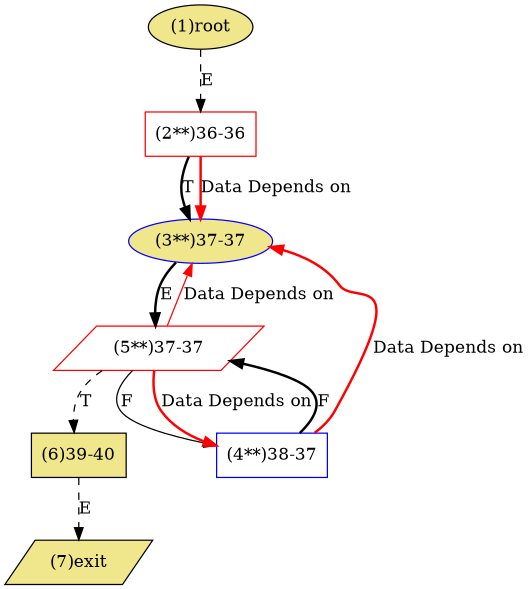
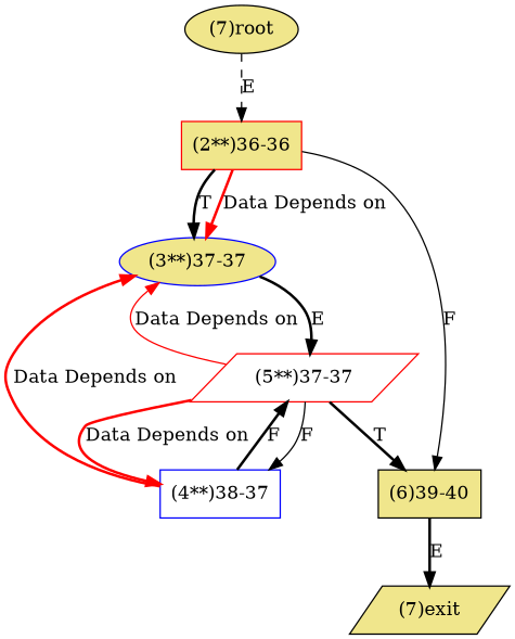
  digraph {
    node [fillcolor=khaki shape=box style=filled]
    edge [style=bold]
-   n1 [label="(1)root" shape=ellipse]
-   n2 [color=red fillcolor=white label="(2**)36-36"]
+   n1 [label="(7)root" shape=ellipse]
+   n2 [color=red label="(2**)36-36"]
    n3 [color=blue label="(3**)37-37" shape=ellipse]
    n4 [label="(6)39-40"]
    n5 [color=red fillcolor=white label="(5**)37-37" shape=parallelogram]
    n6 [label="(7)exit" shape=parallelogram]
    n7 [color=blue fillcolor=white label="(4**)38-37"]
    n1 -> n2 [label=E style=dashed]
    n2 -> n3 [label=T]
    n2 -> n3 [color=red label="Data Depends on"]
+   n2 -> n4 [label=F style=solid]
    n3 -> n5 [label=E]
-   n4 -> n6 [label=E style=dashed]
+   n4 -> n6 [label=E]
    n5 -> n3 [color=red label="Data Depends on" style=solid]
-   n5 -> n4 [label=T style=dashed]
+   n5 -> n4 [label=T]
    n5 -> n7 [label=F style=solid]
    n5 -> n7 [color=red label="Data Depends on"]
    n7 -> n3 [color=red label="Data Depends on"]
    n7 -> n5 [label=F]
  }
